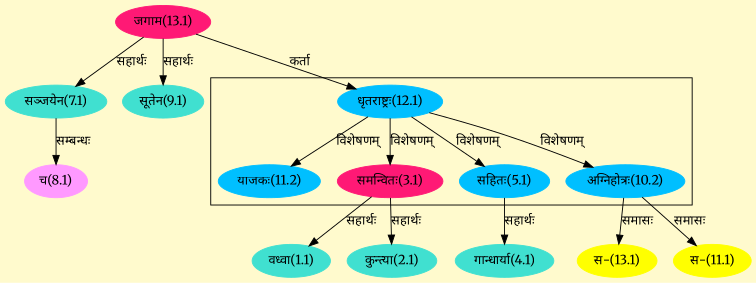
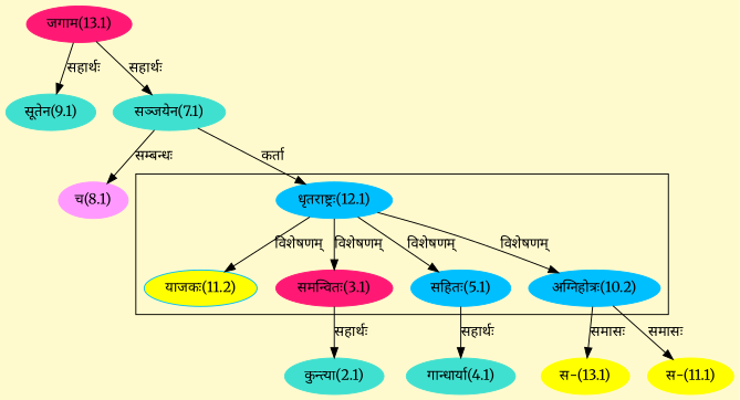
  digraph {
    bgcolor=lemonchiffon1
    compound=true
    fontname=Merriweather
    rankdir=BT
    node [color="#40E0D0" fontname=Merriweather style=filled]
    edge [dir=back fontname=Merriweather]
    n1 [color="#FF1975" label="समन्वितः(3.1)"]
    n2 [color="#00BFFF" label="धृतराष्ट्रः(12.1)"]
    n3 [color="#00BFFF" label="सहितः(5.1)"]
    n4 [color="#00BFFF" label="अग्निहोत्रः(10.2)"]
-   n5 [color="#00BFFF" label="याजकः(11.2)"]
+   n5 [color="#00BFFF" label="याजकः(11.2)" fillcolor="#FFFF00"]
    n6 [color="#FF1975" label="जगाम(13.1)"]
-   n7 [label="वध्वा(1.1)"]
    n8 [label="कुन्त्या(2.1)"]
    n9 [label="गान्धार्या(4.1)"]
    n10 [label="सञ्जयेन(7.1)"]
    n11 [color="#FF99FF" label="च(8.1)"]
    n12 [label="सूतेन(9.1)"]
    n13 [color="#FFFF00" label="स-(13.1)"]
    n14 [color="#FFFF00" label="स-(11.1)"]
    subgraph cluster_1 {
      n1
      n2
      n3
      n4
      n5
    }
    n1 -> n2 [label="विशेषणम्"]
-   n2 -> n6 [label="कर्ता"]
+   n2 -> n10 [label="कर्ता"]
    n3 -> n2 [label="विशेषणम्"]
    n4 -> n2 [label="विशेषणम्"]
    n5 -> n2 [label="विशेषणम्"]
-   n7 -> n1 [label="सहार्थः"]
    n8 -> n1 [label="सहार्थः"]
    n9 -> n3 [label="सहार्थः"]
    n10 -> n6 [label="सहार्थः"]
    n11 -> n10 [label="सम्बन्धः"]
    n12 -> n6 [label="सहार्थः"]
    n13 -> n4 [label="समासः"]
    n14 -> n4 [label="समासः"]
  }
